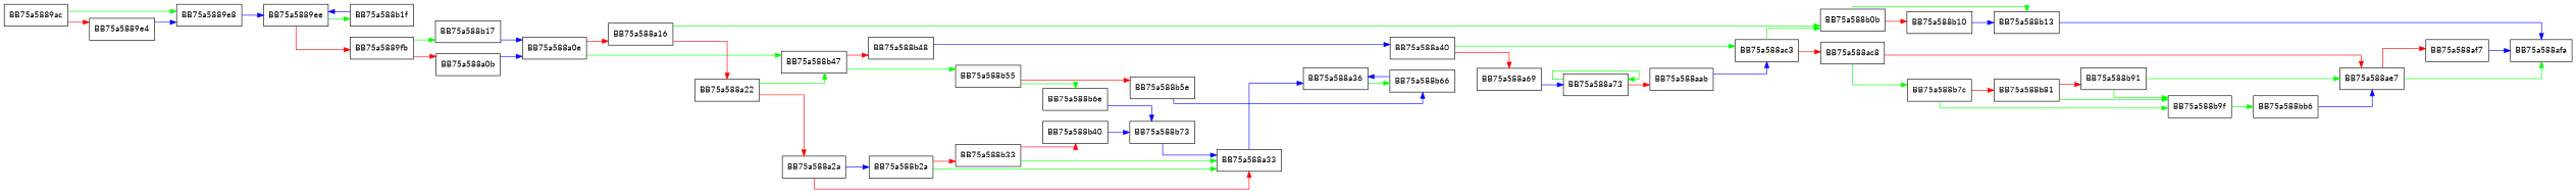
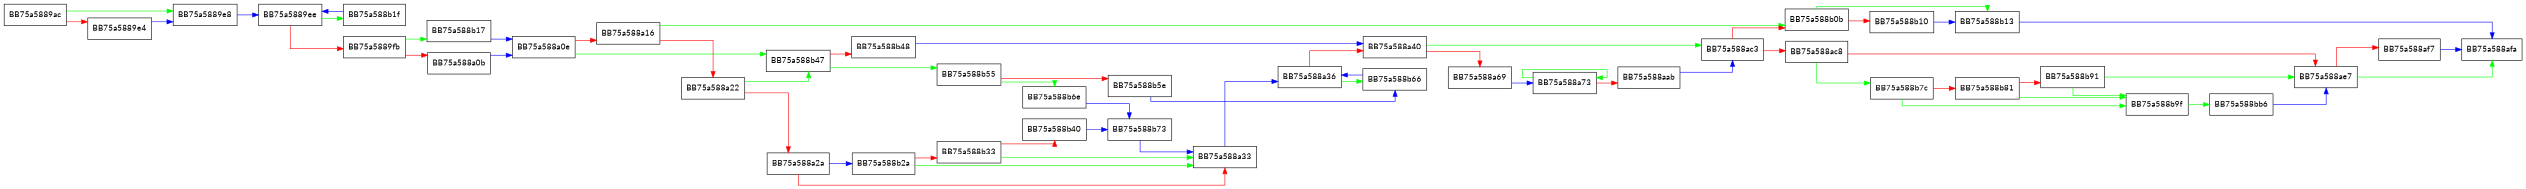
  digraph {
    fontname=Lato
    rankdir=LR
    splines=ortho
    node [fontname=Lato shape=box]
    edge [color=green fontname=Lato]
    BB75a5889ac
    BB75a5889e8
    BB75a5889e4
    BB75a5889ee
    BB75a588b1f
    BB75a5889fb
    BB75a588b17
    BB75a588a0b
    BB75a588a0e
    n10 [label=BB75a588b47]
    BB75a588a16
    BB75a588b55
    BB75a588b48
    BB75a588b0b
    BB75a588a22
    BB75a588b6e
    BB75a588b5e
    BB75a588a40
    BB75a588b13
    BB75a588b10
    BB75a588a2a
    BB75a588afa
    BB75a588b2a
    BB75a588a33
    BB75a588b33
    BB75a588a36
    BB75a588b40
    BB75a588b66
    BB75a588ac3
    BB75a588a69
    BB75a588ac8
    BB75a588a73
    BB75a588b7c
    BB75a588ae7
    BB75a588aab
    BB75a588b9f
    BB75a588b81
    BB75a588af7
    BB75a588bb6
    BB75a588b91
    BB75a588b73
    BB75a5889ac -> BB75a5889e8
    BB75a5889ac -> BB75a5889e4 [color=red]
    BB75a5889e8 -> BB75a5889ee [color=blue]
    BB75a5889e4 -> BB75a5889e8 [color=blue]
    BB75a5889ee -> BB75a588b1f
    BB75a5889ee -> BB75a5889fb [color=red]
    BB75a588b1f -> BB75a5889ee [color=blue]
    BB75a5889fb -> BB75a588b17
    BB75a5889fb -> BB75a588a0b [color=red]
    BB75a588b17 -> BB75a588a0e [color=blue]
    BB75a588a0b -> BB75a588a0e [color=blue]
    BB75a588a0e -> n10
    BB75a588a0e -> BB75a588a16 [color=red]
    n10 -> BB75a588b55
    n10 -> BB75a588b48 [color=red]
    BB75a588a16 -> BB75a588b0b
    BB75a588a16 -> BB75a588a22 [color=red]
    BB75a588b55 -> BB75a588b6e
    BB75a588b55 -> BB75a588b5e [color=red]
    BB75a588b48 -> BB75a588a40 [color=blue]
    BB75a588b0b -> BB75a588b13
    BB75a588b0b -> BB75a588b10 [color=red]
    BB75a588a22 -> n10
    BB75a588a22 -> BB75a588a2a [color=red]
    BB75a588b6e -> BB75a588b73 [color=blue]
    BB75a588b5e -> BB75a588b66 [color=blue]
    BB75a588a40 -> BB75a588ac3
    BB75a588a40 -> BB75a588a69 [color=red]
    BB75a588b13 -> BB75a588afa [color=blue]
    BB75a588b10 -> BB75a588b13 [color=blue]
    BB75a588a2a -> BB75a588b2a [color=blue]
    BB75a588a2a -> BB75a588a33 [color=red]
    BB75a588b2a -> BB75a588a33
    BB75a588b2a -> BB75a588b33 [color=red]
    BB75a588a33 -> BB75a588a36 [color=blue]
    BB75a588b33 -> BB75a588a33
    BB75a588b33 -> BB75a588b40 [color=red]
+   BB75a588a36 -> BB75a588a40 [color=red]
    BB75a588a36 -> BB75a588b66
    BB75a588b40 -> BB75a588b73 [color=blue]
    BB75a588b66 -> BB75a588a36 [color=blue]
-   BB75a588ac3 -> BB75a588b0b
+   BB75a588ac3 -> BB75a588b0b [color=red]
    BB75a588ac3 -> BB75a588ac8 [color=red]
    BB75a588a69 -> BB75a588a73 [color=blue]
    BB75a588ac8 -> BB75a588b7c
    BB75a588ac8 -> BB75a588ae7 [color=red]
    BB75a588a73 -> BB75a588a73
    BB75a588a73 -> BB75a588aab [color=red]
    BB75a588b7c -> BB75a588b9f
    BB75a588b7c -> BB75a588b81 [color=red]
    BB75a588ae7 -> BB75a588afa
    BB75a588ae7 -> BB75a588af7 [color=red]
    BB75a588aab -> BB75a588ac3 [color=blue]
    BB75a588b9f -> BB75a588bb6
    BB75a588b81 -> BB75a588b9f
    BB75a588b81 -> BB75a588b91 [color=red]
    BB75a588af7 -> BB75a588afa [color=blue]
    BB75a588bb6 -> BB75a588ae7 [color=blue]
    BB75a588b91 -> BB75a588ae7
    BB75a588b91 -> BB75a588b9f
    BB75a588b73 -> BB75a588a33 [color=blue]
  }
